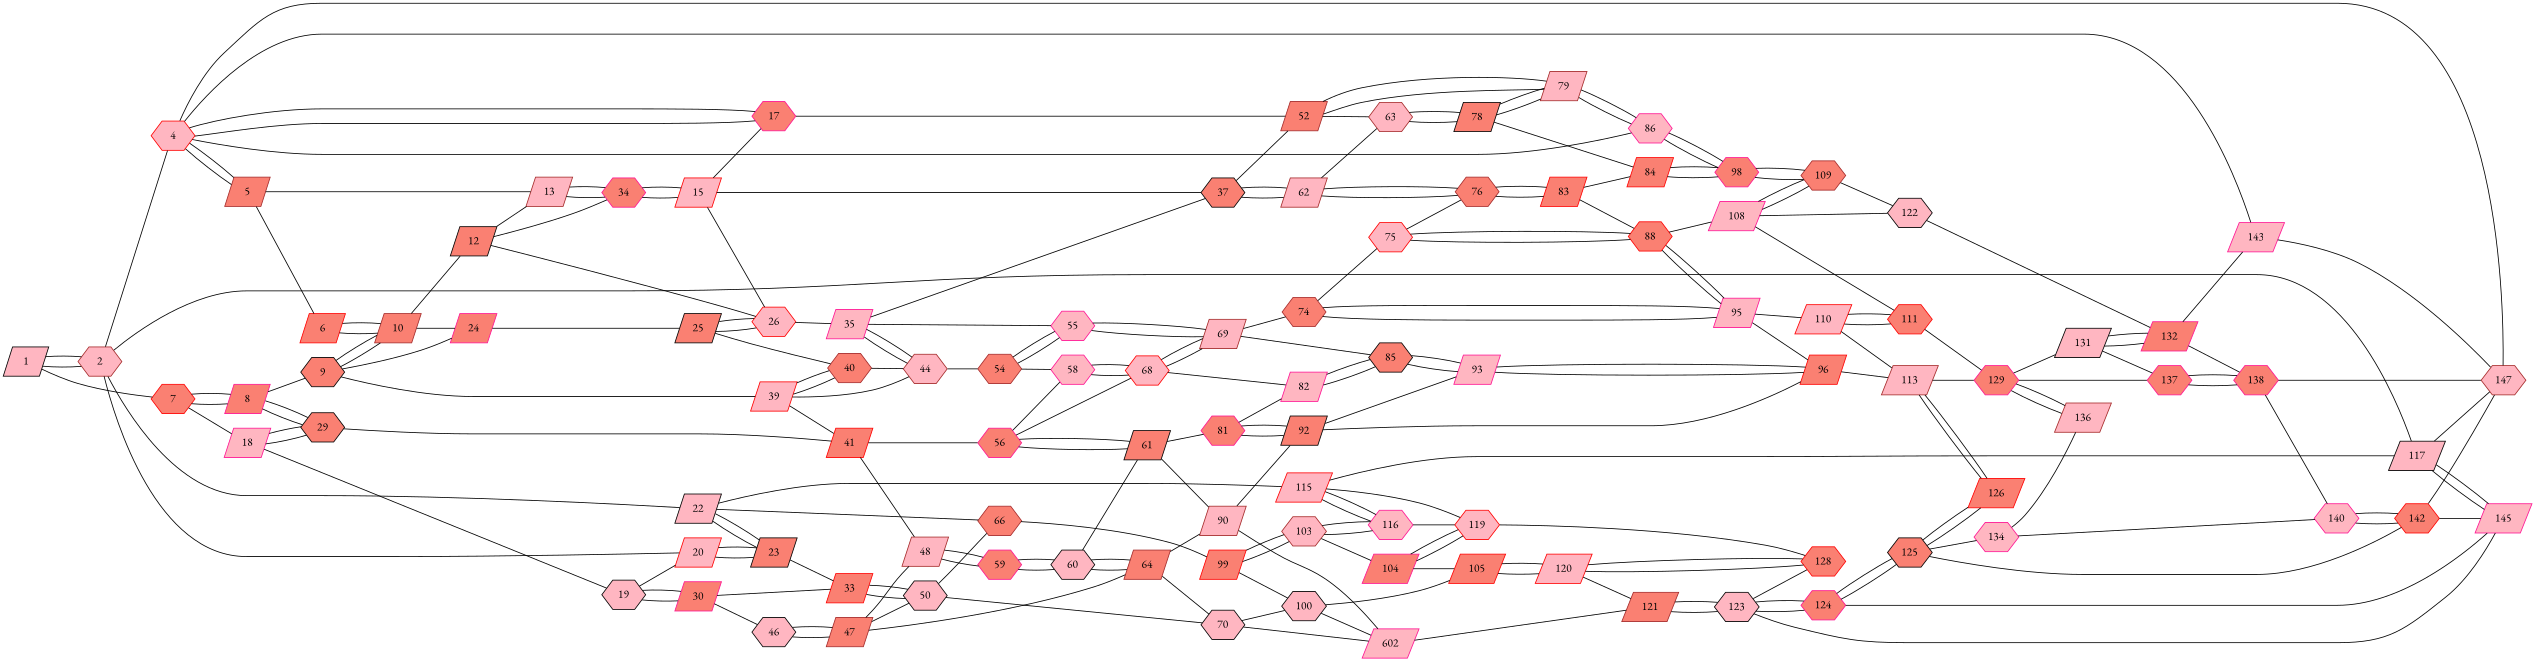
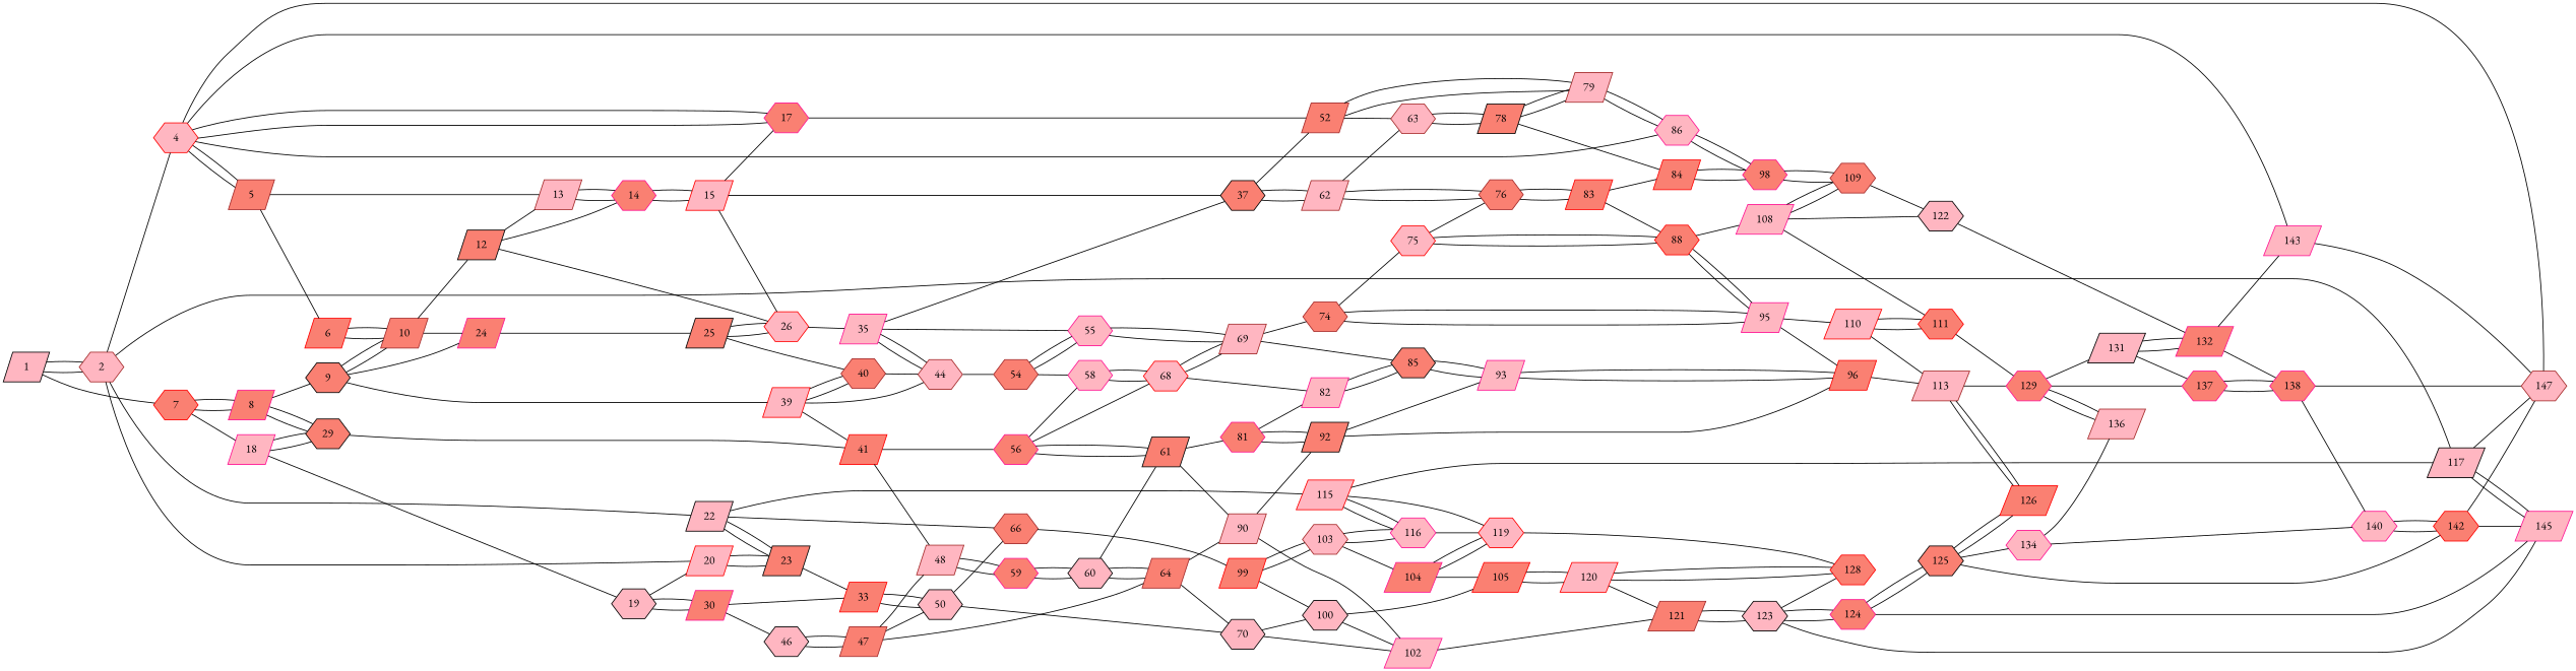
  graph {
    fontname="EB Garamond"
    rankdir=LR
    node [color=deeppink fillcolor=salmon fontname="EB Garamond" shape=parallelogram style=filled]
    edge [fontname="EB Garamond"]
    1 [color=black fillcolor=lightpink]
    2 [color=brown fillcolor=lightpink shape=hexagon super="+3"]
    7 [color=red shape=hexagon]
    4 [color=red fillcolor=lightpink shape=hexagon super="+87"]
    20 [color=red fillcolor=lightpink]
    22 [color=black fillcolor=lightpink super="+65"]
    117 [color=black fillcolor=lightpink]
    8
    18 [fillcolor=lightpink]
    5 [color=brown]
    17 [shape=hexagon]
    86 [fillcolor=lightpink shape=hexagon]
    143 [fillcolor=lightpink]
    147 [color=brown fillcolor=lightpink shape=hexagon super="+148"]
    23 [color=black]
    66 [color=brown shape=hexagon]
    115 [color=red fillcolor=lightpink super="+118"]
    145 [fillcolor=lightpink super="+149"]
    6 [color=red]
    13 [color=brown fillcolor=lightpink]
    52 [color=brown super="+53"]
    98 [shape=hexagon]
    10 [color=brown super="+11"]
-   14 [shape=hexagon label=34]
+   14 [shape=hexagon]
    24
    12 [color=black super="+21"]
    9 [color=black shape=hexagon super="+27"]
    29 [color=black shape=hexagon super="+32"]
    19 [color=black fillcolor=lightpink shape=hexagon]
    39 [color=red fillcolor=lightpink super="+43"]
    41 [color=red super="+42"]
    25 [color=black]
    40 [color=brown shape=hexagon]
    44 [color=brown fillcolor=lightpink shape=hexagon super="+45"]
    26 [color=red fillcolor=lightpink shape=hexagon super="+28"]
    15 [color=red fillcolor=lightpink super="+16"]
    35 [fillcolor=lightpink super="+36"]
    37 [color=black shape=hexagon super="+38"]
    62 [color=brown fillcolor=lightpink]
    63 [color=brown fillcolor=lightpink shape=hexagon]
    79 [color=brown fillcolor=lightpink]
    30 [super="+34"]
    33 [color=red]
    46 [color=black fillcolor=lightpink shape=hexagon]
    99 [color=red]
    116 [fillcolor=lightpink shape=hexagon]
    119 [color=red fillcolor=lightpink shape=hexagon super="+127"]
    50 [color=black fillcolor=lightpink shape=hexagon super="+67"]
    55 [fillcolor=lightpink shape=hexagon]
    48 [color=brown fillcolor=lightpink super="+49"]
    56 [shape=hexagon super="+57"]
    47 [color=brown super="+51"]
    70 [color=black fillcolor=lightpink shape=hexagon super="+71"]
    54 [color=brown shape=hexagon]
    69 [color=brown fillcolor=lightpink super="+73"]
    76 [color=brown shape=hexagon]
    59 [shape=hexagon]
    58 [fillcolor=lightpink shape=hexagon]
    61 [color=black super="+80"]
    68 [color=red fillcolor=lightpink shape=hexagon super="+77"]
    64 [color=brown super="+72"]
    90 [color=brown fillcolor=lightpink super="+91"]
    60 [color=black fillcolor=lightpink shape=hexagon]
    100 [color=black fillcolor=lightpink shape=hexagon super="+101"]
-   102 [fillcolor=lightpink super="+107" label=602]
+   102 [fillcolor=lightpink super="+107"]
    78 [color=black]
    74 [color=brown shape=hexagon]
    85 [color=black shape=hexagon]
    81 [shape=hexagon]
    82 [fillcolor=lightpink]
    92 [color=black super="+94"]
    83 [color=red]
    84 [color=red]
    103 [color=brown fillcolor=lightpink shape=hexagon]
    75 [color=red fillcolor=lightpink shape=hexagon]
    95 [fillcolor=lightpink super="+97"]
    93 [fillcolor=lightpink]
    105 [color=red]
    121 [color=brown]
    88 [color=red shape=hexagon super="+89"]
    96 [color=red super="+106"]
    110 [color=red fillcolor=lightpink]
    108 [fillcolor=lightpink super="+112"]
    109 [color=brown shape=hexagon]
    111 [color=red shape=hexagon]
    122 [color=black fillcolor=lightpink shape=hexagon]
    113 [color=brown fillcolor=lightpink super="+114"]
    129 [shape=hexagon super="+130"]
    126 [color=red]
    104
    120 [color=red fillcolor=lightpink]
    123 [color=black fillcolor=lightpink shape=hexagon super="+144"]
    128 [color=red shape=hexagon]
    132 [super="+133"]
    131 [color=black fillcolor=lightpink]
    136 [color=brown fillcolor=lightpink]
    137 [shape=hexagon]
    124 [shape=hexagon]
    138 [shape=hexagon super="+139"]
    125 [color=black shape=hexagon super="+141"]
    134 [fillcolor=lightpink shape=hexagon super="+135"]
    142 [color=red shape=hexagon super="+146"]
    140 [fillcolor=lightpink shape=hexagon]
    1 -- 2
    1 -- 2
    1 -- 7
    2 -- 4
    2 -- 20
    2 -- 22
    2 -- 117
    7 -- 8
    7 -- 8
    7 -- 18
    4 -- 5
    4 -- 5
    4 -- 17
    4 -- 17
    4 -- 86
    4 -- 143
    4 -- 147
    20 -- 23
    20 -- 23
    22 -- 23
    22 -- 23
    22 -- 66
    22 -- 115
    117 -- 147
    117 -- 145
    117 -- 145
    8 -- 9
    8 -- 29
    8 -- 29
    18 -- 29
    18 -- 29
    18 -- 19
    5 -- 6
    5 -- 13
    17 -- 52
    86 -- 98
    86 -- 98
    143 -- 147
    23 -- 33
    66 -- 99
    115 -- 117
    115 -- 116
    115 -- 116
    115 -- 119
    6 -- 10
    6 -- 10
    13 -- 14
    13 -- 14
    52 -- 63
    52 -- 79
    52 -- 79
    98 -- 109
    98 -- 109
    10 -- 24
    10 -- 12
    14 -- 15
    14 -- 15
    24 -- 25
    12 -- 13
    12 -- 14
    12 -- 26
    9 -- 10
    9 -- 10
    9 -- 24
    9 -- 39
    29 -- 41
    19 -- 20
    19 -- 30
    19 -- 30
    39 -- 41
    39 -- 40
    39 -- 40
    39 -- 44
    41 -- 48
    41 -- 56
    25 -- 40
    25 -- 26
    25 -- 26
    40 -- 44
    44 -- 54
    26 -- 35
    15 -- 17
    15 -- 26
    15 -- 37
    35 -- 44
    35 -- 44
    35 -- 37
    35 -- 55
    37 -- 52
    37 -- 62
    37 -- 62
    62 -- 63
    62 -- 76
    62 -- 76
    63 -- 78
    63 -- 78
    79 -- 86
    79 -- 86
    30 -- 33
    30 -- 46
    33 -- 50
    33 -- 50
    46 -- 47
    46 -- 47
    99 -- 100
    99 -- 103
    99 -- 103
    116 -- 119
    119 -- 128
    50 -- 66
    50 -- 70
    55 -- 69
    55 -- 69
    48 -- 59 [weight=2]
    48 -- 59
    56 -- 58
    56 -- 61
    56 -- 61
    56 -- 68
    47 -- 50
    47 -- 48
    47 -- 64
    70 -- 100
    70 -- 102
    54 -- 55
    54 -- 55
    54 -- 58
    69 -- 74
    69 -- 85
    76 -- 83
    76 -- 83
    59 -- 60
    59 -- 60
    58 -- 68
    58 -- 68
    61 -- 90
    61 -- 81
    68 -- 69
    68 -- 69
    68 -- 82
    64 -- 70
    64 -- 90
    90 -- 102
    90 -- 92
    60 -- 61
    60 -- 64
    60 -- 64
    100 -- 102
    100 -- 105
    102 -- 121
    78 -- 79
    78 -- 79
    78 -- 84
    74 -- 75
    74 -- 95
    74 -- 95
    85 -- 93
    85 -- 93
    81 -- 82
    81 -- 92
    81 -- 92
    82 -- 85
    82 -- 85
    92 -- 93
    92 -- 96
    83 -- 84
    83 -- 88
    84 -- 98
    84 -- 98
    103 -- 116
    103 -- 116
    103 -- 104
    75 -- 76
    75 -- 88
    75 -- 88
    95 -- 96
    95 -- 110
    93 -- 96
    93 -- 96
    105 -- 120
    105 -- 120
    121 -- 123
    121 -- 123
    88 -- 95
    88 -- 95
    88 -- 108
    96 -- 113
    110 -- 111
    110 -- 111
    110 -- 113
    108 -- 109
    108 -- 109
    108 -- 111
    108 -- 122
    109 -- 122
    111 -- 129
    122 -- 132
    113 -- 129
    113 -- 126
    113 -- 126
    129 -- 131
    129 -- 136
    129 -- 136
    129 -- 137
    104 -- 119
    104 -- 119
    104 -- 105
    120 -- 121
    120 -- 128
    120 -- 128
    123 -- 145
    123 -- 128
    123 -- 124
    123 -- 124
    132 -- 143
    132 -- 138
    131 -- 132
    131 -- 132
    131 -- 137
    137 -- 138
    137 -- 138
    124 -- 145
    124 -- 125
    124 -- 125
    138 -- 147
    138 -- 140
    125 -- 126
    125 -- 126
    125 -- 134
    125 -- 142
    134 -- 136
    134 -- 140
    142 -- 147
    142 -- 145
    140 -- 142
    140 -- 142
  }
